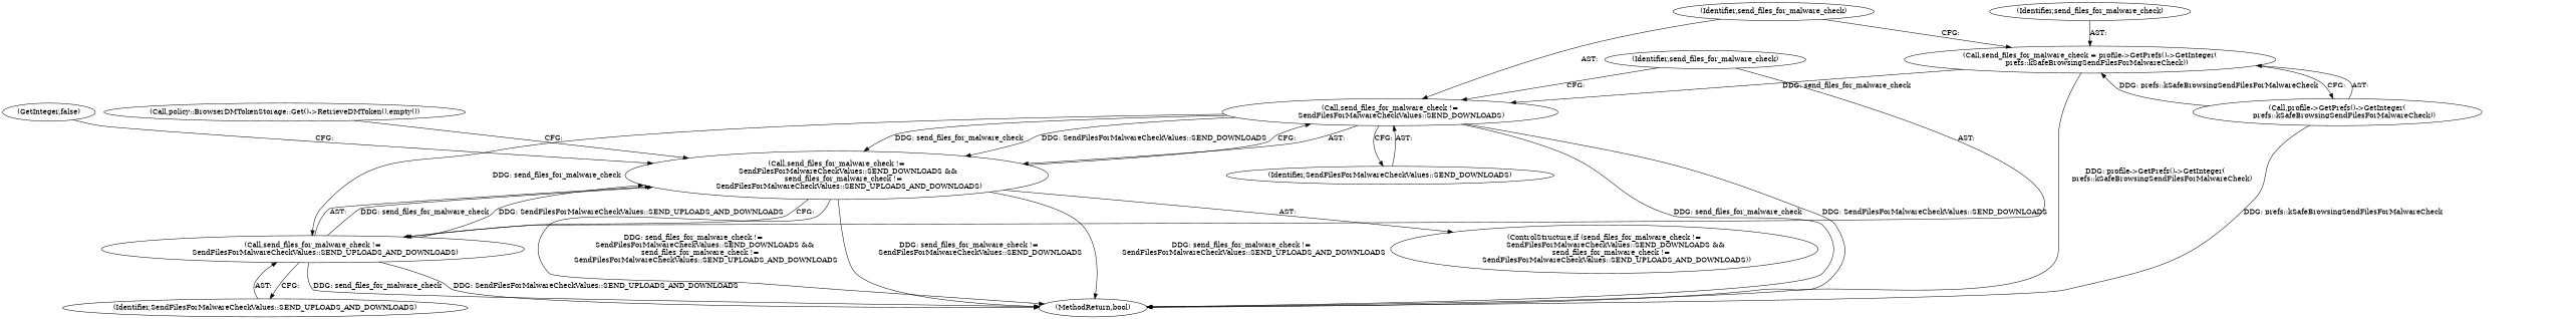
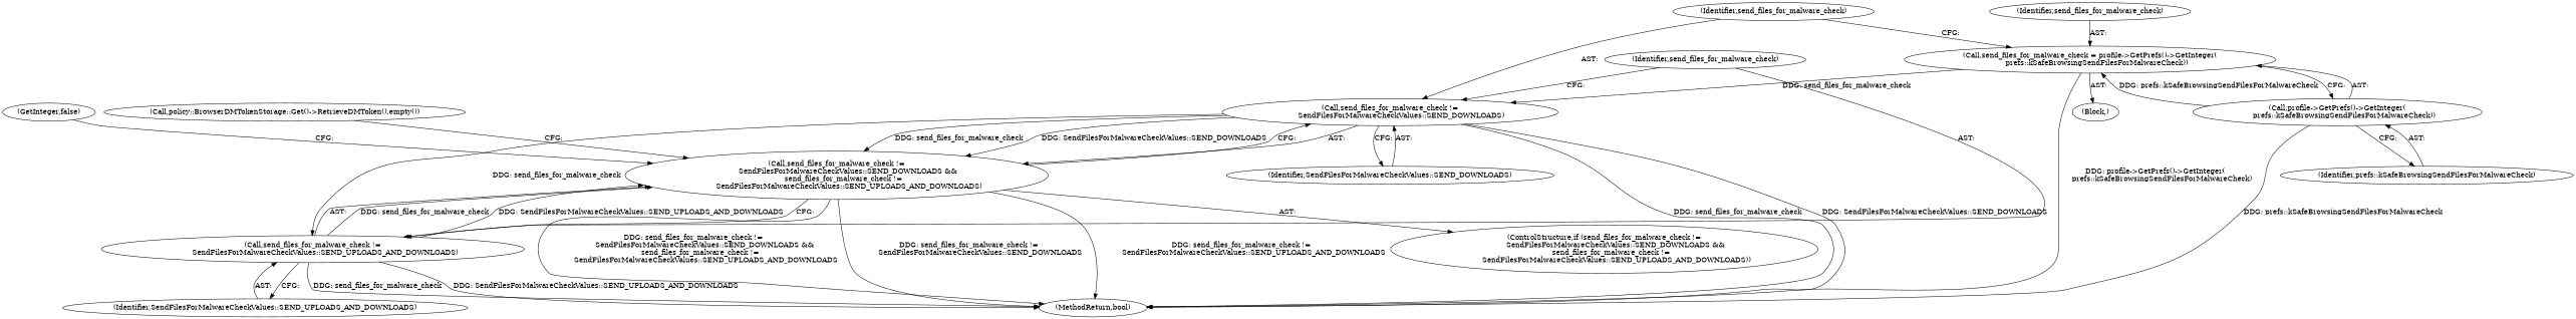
  digraph {
    n1 [label="(Call,send_files_for_malware_check = profile->GetPrefs()->GetInteger(\n      prefs::kSafeBrowsingSendFilesForMalwareCheck))"]
    n2 [label="(Call,profile->GetPrefs()->GetInteger(\n      prefs::kSafeBrowsingSendFilesForMalwareCheck))"]
    n3 [label="(Call,send_files_for_malware_check !=\n          SendFilesForMalwareCheckValues::SEND_DOWNLOADS)"]
+   n4 [label="(Block,)"]
    n5 [label="(MethodReturn,bool)"]
+   n6 [label="(Identifier,prefs::kSafeBrowsingSendFilesForMalwareCheck)"]
    n7 [label="(Call,send_files_for_malware_check !=\n          SendFilesForMalwareCheckValues::SEND_DOWNLOADS &&\n      send_files_for_malware_check !=\n           SendFilesForMalwareCheckValues::SEND_UPLOADS_AND_DOWNLOADS)"]
    n8 [label="(Call,send_files_for_malware_check !=\n           SendFilesForMalwareCheckValues::SEND_UPLOADS_AND_DOWNLOADS)"]
    n9 [label="(Identifier,SendFilesForMalwareCheckValues::SEND_DOWNLOADS)"]
    n10 [label="(ControlStructure,if (send_files_for_malware_check !=\n          SendFilesForMalwareCheckValues::SEND_DOWNLOADS &&\n      send_files_for_malware_check !=\n           SendFilesForMalwareCheckValues::SEND_UPLOADS_AND_DOWNLOADS))"]
    n11 [label="(Identifier,SendFilesForMalwareCheckValues::SEND_UPLOADS_AND_DOWNLOADS)"]
    n12 [label="(GetInteger,false)"]
    n13 [label="(Identifier,send_files_for_malware_check)"]
    n14 [label="(Call,policy::BrowserDMTokenStorage::Get()->RetrieveDMToken().empty())"]
    n15 [label="(Identifier,send_files_for_malware_check)"]
    n16 [label="(Identifier,send_files_for_malware_check)"]
    n1 -> n2 [label="CFG: "]
    n1 -> n3 [label="DDG: send_files_for_malware_check"]
+   n1 -> n4 [label="AST: "]
    n1 -> n5 [label="DDG: profile->GetPrefs()->GetInteger(\n      prefs::kSafeBrowsingSendFilesForMalwareCheck)"]
    n2 -> n1 [label="AST: "]
    n2 -> n1 [label="DDG: prefs::kSafeBrowsingSendFilesForMalwareCheck"]
    n2 -> n5 [label="DDG: prefs::kSafeBrowsingSendFilesForMalwareCheck"]
+   n2 -> n6 [label="CFG: "]
    n3 -> n5 [label="DDG: send_files_for_malware_check"]
    n3 -> n5 [label="DDG: SendFilesForMalwareCheckValues::SEND_DOWNLOADS"]
    n3 -> n7 [label="AST: "]
    n3 -> n7 [label="DDG: send_files_for_malware_check"]
    n3 -> n7 [label="DDG: SendFilesForMalwareCheckValues::SEND_DOWNLOADS"]
    n3 -> n8 [label="DDG: send_files_for_malware_check"]
    n3 -> n9 [label="CFG: "]
+   n6 -> n2 [label="AST: "]
    n7 -> n3 [label="CFG: "]
    n7 -> n5 [label="DDG: send_files_for_malware_check !=\n          SendFilesForMalwareCheckValues::SEND_DOWNLOADS &&\n      send_files_for_malware_check !=\n           SendFilesForMalwareCheckValues::SEND_UPLOADS_AND_DOWNLOADS"]
    n7 -> n5 [label="DDG: send_files_for_malware_check !=\n          SendFilesForMalwareCheckValues::SEND_DOWNLOADS"]
    n7 -> n5 [label="DDG: send_files_for_malware_check !=\n           SendFilesForMalwareCheckValues::SEND_UPLOADS_AND_DOWNLOADS"]
    n7 -> n8 [label="CFG: "]
    n7 -> n10 [label="AST: "]
    n8 -> n5 [label="DDG: send_files_for_malware_check"]
    n8 -> n5 [label="DDG: SendFilesForMalwareCheckValues::SEND_UPLOADS_AND_DOWNLOADS"]
    n8 -> n7 [label="AST: "]
    n8 -> n7 [label="DDG: send_files_for_malware_check"]
    n8 -> n7 [label="DDG: SendFilesForMalwareCheckValues::SEND_UPLOADS_AND_DOWNLOADS"]
    n8 -> n11 [label="CFG: "]
    n9 -> n3 [label="AST: "]
    n11 -> n8 [label="AST: "]
    n12 -> n7 [label="CFG: "]
    n13 -> n1 [label="AST: "]
    n14 -> n7 [label="CFG: "]
    n15 -> n1 [label="CFG: "]
    n15 -> n3 [label="AST: "]
    n16 -> n3 [label="CFG: "]
    n16 -> n8 [label="AST: "]
  }
